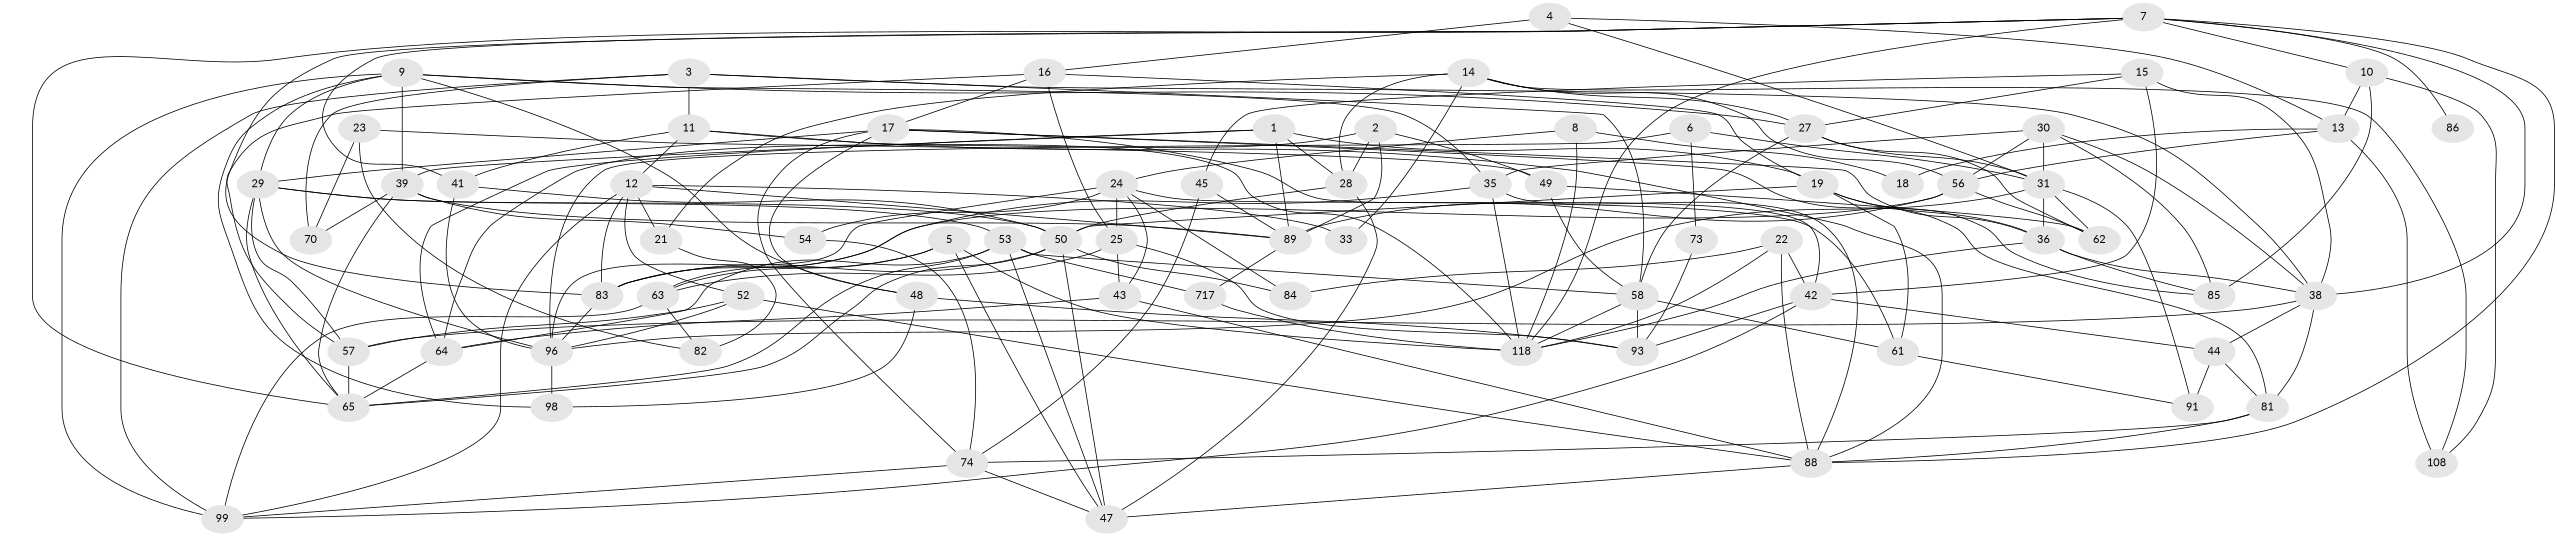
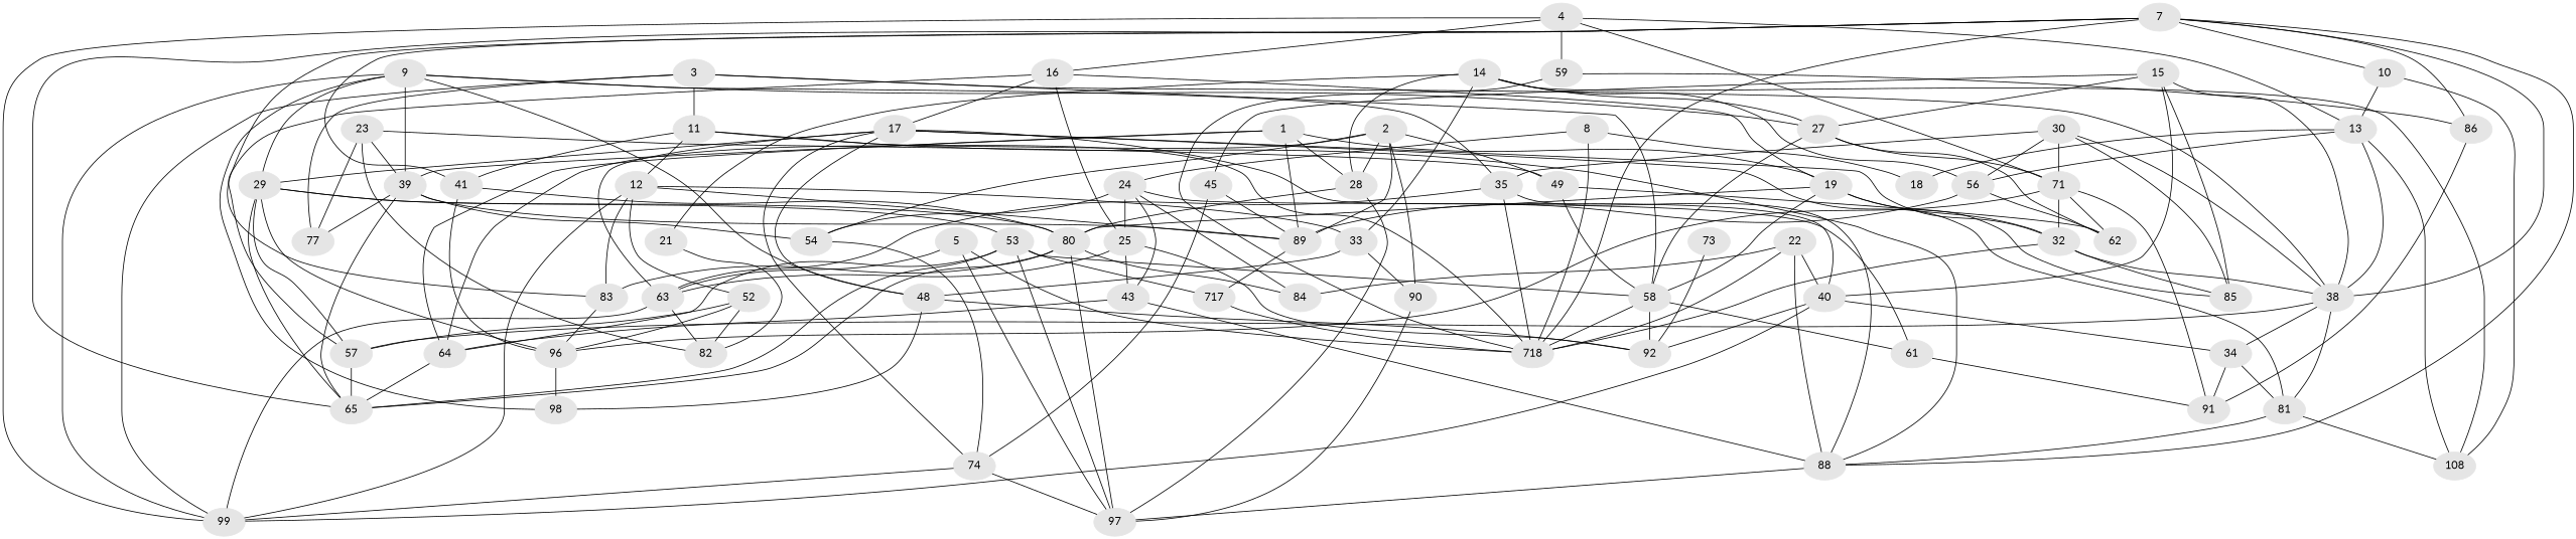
  graph {
    fontname=Lato
    node [color=gray90 fontname=Lato style=filled]
    edge [fontname=Lato]
    1 [super="+79"]
    19
    28 [super="+110"]
    39 [super="+112"]
    64 [super="+75"]
    89 [super="+106"]
    58 [super="+78"]
    85 [super="+87"]
-   36 [super="+69"]
-   50 [super="+60"]
-   97 [super="+121" label=47]
+   36 [super="+69" label=32]
+   50 [super="+60" label=80]
+   97 [super="+121"]
    54 [super="+101"]
-   77 [label=70]
+   77
    65 [super="+92"]
    n15 [label=717]
    2 [super="+32"]
    49
+   90
    62 [super="+95"]
    74 [super="+123"]
    3 [super="+111"]
    11 [super="+80"]
    38 [super="+40"]
    99 [super="+107"]
-   118 [super="+119"]
+   118 [super="+119" label=718]
    41 [super="+51"]
    88 [super="+124"]
    12 [super="+34"]
    57 [super="+76"]
    81 [super="+105"]
-   44
+   44 [label=34]
    61
-   93
+   93 [label=92]
    13 [super="+55"]
    18
    108
    56 [super="+68"]
    4
    16 [super="+46"]
-   31 [super="+116"]
+   31 [super="+116" label=71]
+   59 [super="+100"]
    17 [super="+70"]
    25
    96 [super="+114"]
    91
    86
    5 [super="+67"]
    63 [super="+122"]
    83
    82
-   6 [super="+66"]
    73
    98
    7 [super="+47"]
    10 [super="+102"]
    8
    24 [super="+26"]
    84
    43
    9 [super="+20"]
    27 [super="+113"]
    29 [super="+71"]
    35 [super="+115"]
    48 [super="+72"]
    53 [super="+109"]
    21
    33
    52
    14 [super="+120"]
    15 [super="+37"]
-   42 [super="+103"]
+   42 [super="+103" label=40]
    45
    22
    23 [super="+94"]
    30 [super="+104"]
    1 -- 19
    1 -- 28
    1 -- 39
    1 -- 64
    1 -- 89
-   19 -- 61
+   19 -- 58
    19 -- 85
    19 -- 36
    19 -- 50
    28 -- 50
    28 -- 97
    39 -- 89
    39 -- 54
    39 -- 77
    39 -- 65
    64 -- 65
    89 -- n15
    58 -- 118
    58 -- 61
    58 -- 93
    36 -- 85
    36 -- 38
    36 -- 118
    50 -- 97
    50 -- 65
    50 -- 83
    50 -- 84
    54 -- 74
    n15 -- 118
    2 -- 28
    2 -- 64
    2 -- 89
+   2 -- 54
    2 -- 49
+   2 -- 90
    49 -- 58
    49 -- 62
+   90 -- 97
    74 -- 97
    74 -- 99
    3 -- 58
    3 -- 77
    3 -- 11
    3 -- 38
    3 -- 99
    11 -- 118
    11 -- 41
    11 -- 88
    11 -- 12
    38 -- 57
    38 -- 81
    38 -- 44
    41 -- 50
    41 -- 96
    88 -- 97
    12 -- 89
    12 -- 99
    12 -- 83
-   12 -- 21
    12 -- 33
    12 -- 52
    57 -- 65
    81 -- 88
-   81 -- 74
+   81 -- 108
    44 -- 81
    44 -- 91
    61 -- 91
+   13 -- 38
    13 -- 18
    13 -- 108
    13 -- 56
    56 -- 89
    56 -- 62
-   56 -- 83
+   4 -- 99
    4 -- 13
    4 -- 16
    4 -- 31
+   4 -- 59
    16 -- 19
    16 -- 57
    16 -- 17
    16 -- 25
    31 -- 36
    31 -- 62
    31 -- 96
    31 -- 91
+   59 -- 118
+   59 -- 86
    17 -- 36
    17 -- 74
    17 -- 81
+   17 -- 63
    17 -- 29
    17 -- 48
    17 -- 42
    25 -- 93
    25 -- 63
    25 -- 43
    96 -- 98
+   86 -- 91
    5 -- 97
    5 -- 118
    5 -- 63
-   5 -- 83
    63 -- 99
    63 -- 82
    83 -- 96
-   6 -- 31
-   6 -- 96 [weight=2]
-   6 -- 73
    73 -- 93
    7 -- 65
    7 -- 38
    7 -- 118
    7 -- 41
    7 -- 88
    7 -- 86
    7 -- 83
    7 -- 10
    10 -- 13
    10 -- 108
    8 -- 118
    8 -- 18
    8 -- 24
    24 -- 54
    24 -- 61
    24 -- 25
-   24 -- 96
    24 -- 84
    24 -- 43
    43 -- 64
    43 -- 88
    9 -- 39
    9 -- 99
    9 -- 98
    9 -- 27
    9 -- 29
    9 -- 35
    9 -- 48
    27 -- 58
    27 -- 62
    27 -- 31
    29 -- 50
    29 -- 65
    29 -- 57
    29 -- 96
    29 -- 53
    35 -- 118
    35 -- 88
    35 -- 63
    48 -- 93
    48 -- 98
    53 -- 64
    53 -- 58
    53 -- 97
    53 -- 65
    53 -- n15
    21 -- 82
-   52 -- 88
+   33 -- 90
+   33 -- 48
+   52 -- 82
    52 -- 57
    52 -- 96
    14 -- 28
    14 -- 108
    14 -- 56
    14 -- 27
    14 -- 21
    14 -- 33
-   10 -- 85
+   15 -- 85
    15 -- 38
    15 -- 27
    15 -- 42 [weight=2]
    15 -- 45
    42 -- 99
    42 -- 44
    42 -- 93
    45 -- 89
    45 -- 74
    22 -- 118
    22 -- 88
    22 -- 84
    22 -- 42
+   23 -- 39
    23 -- 77
    23 -- 49
    23 -- 82
    30 -- 85
    30 -- 38
    30 -- 56
    30 -- 31 [weight=2]
    30 -- 35 [weight=2]
  }
